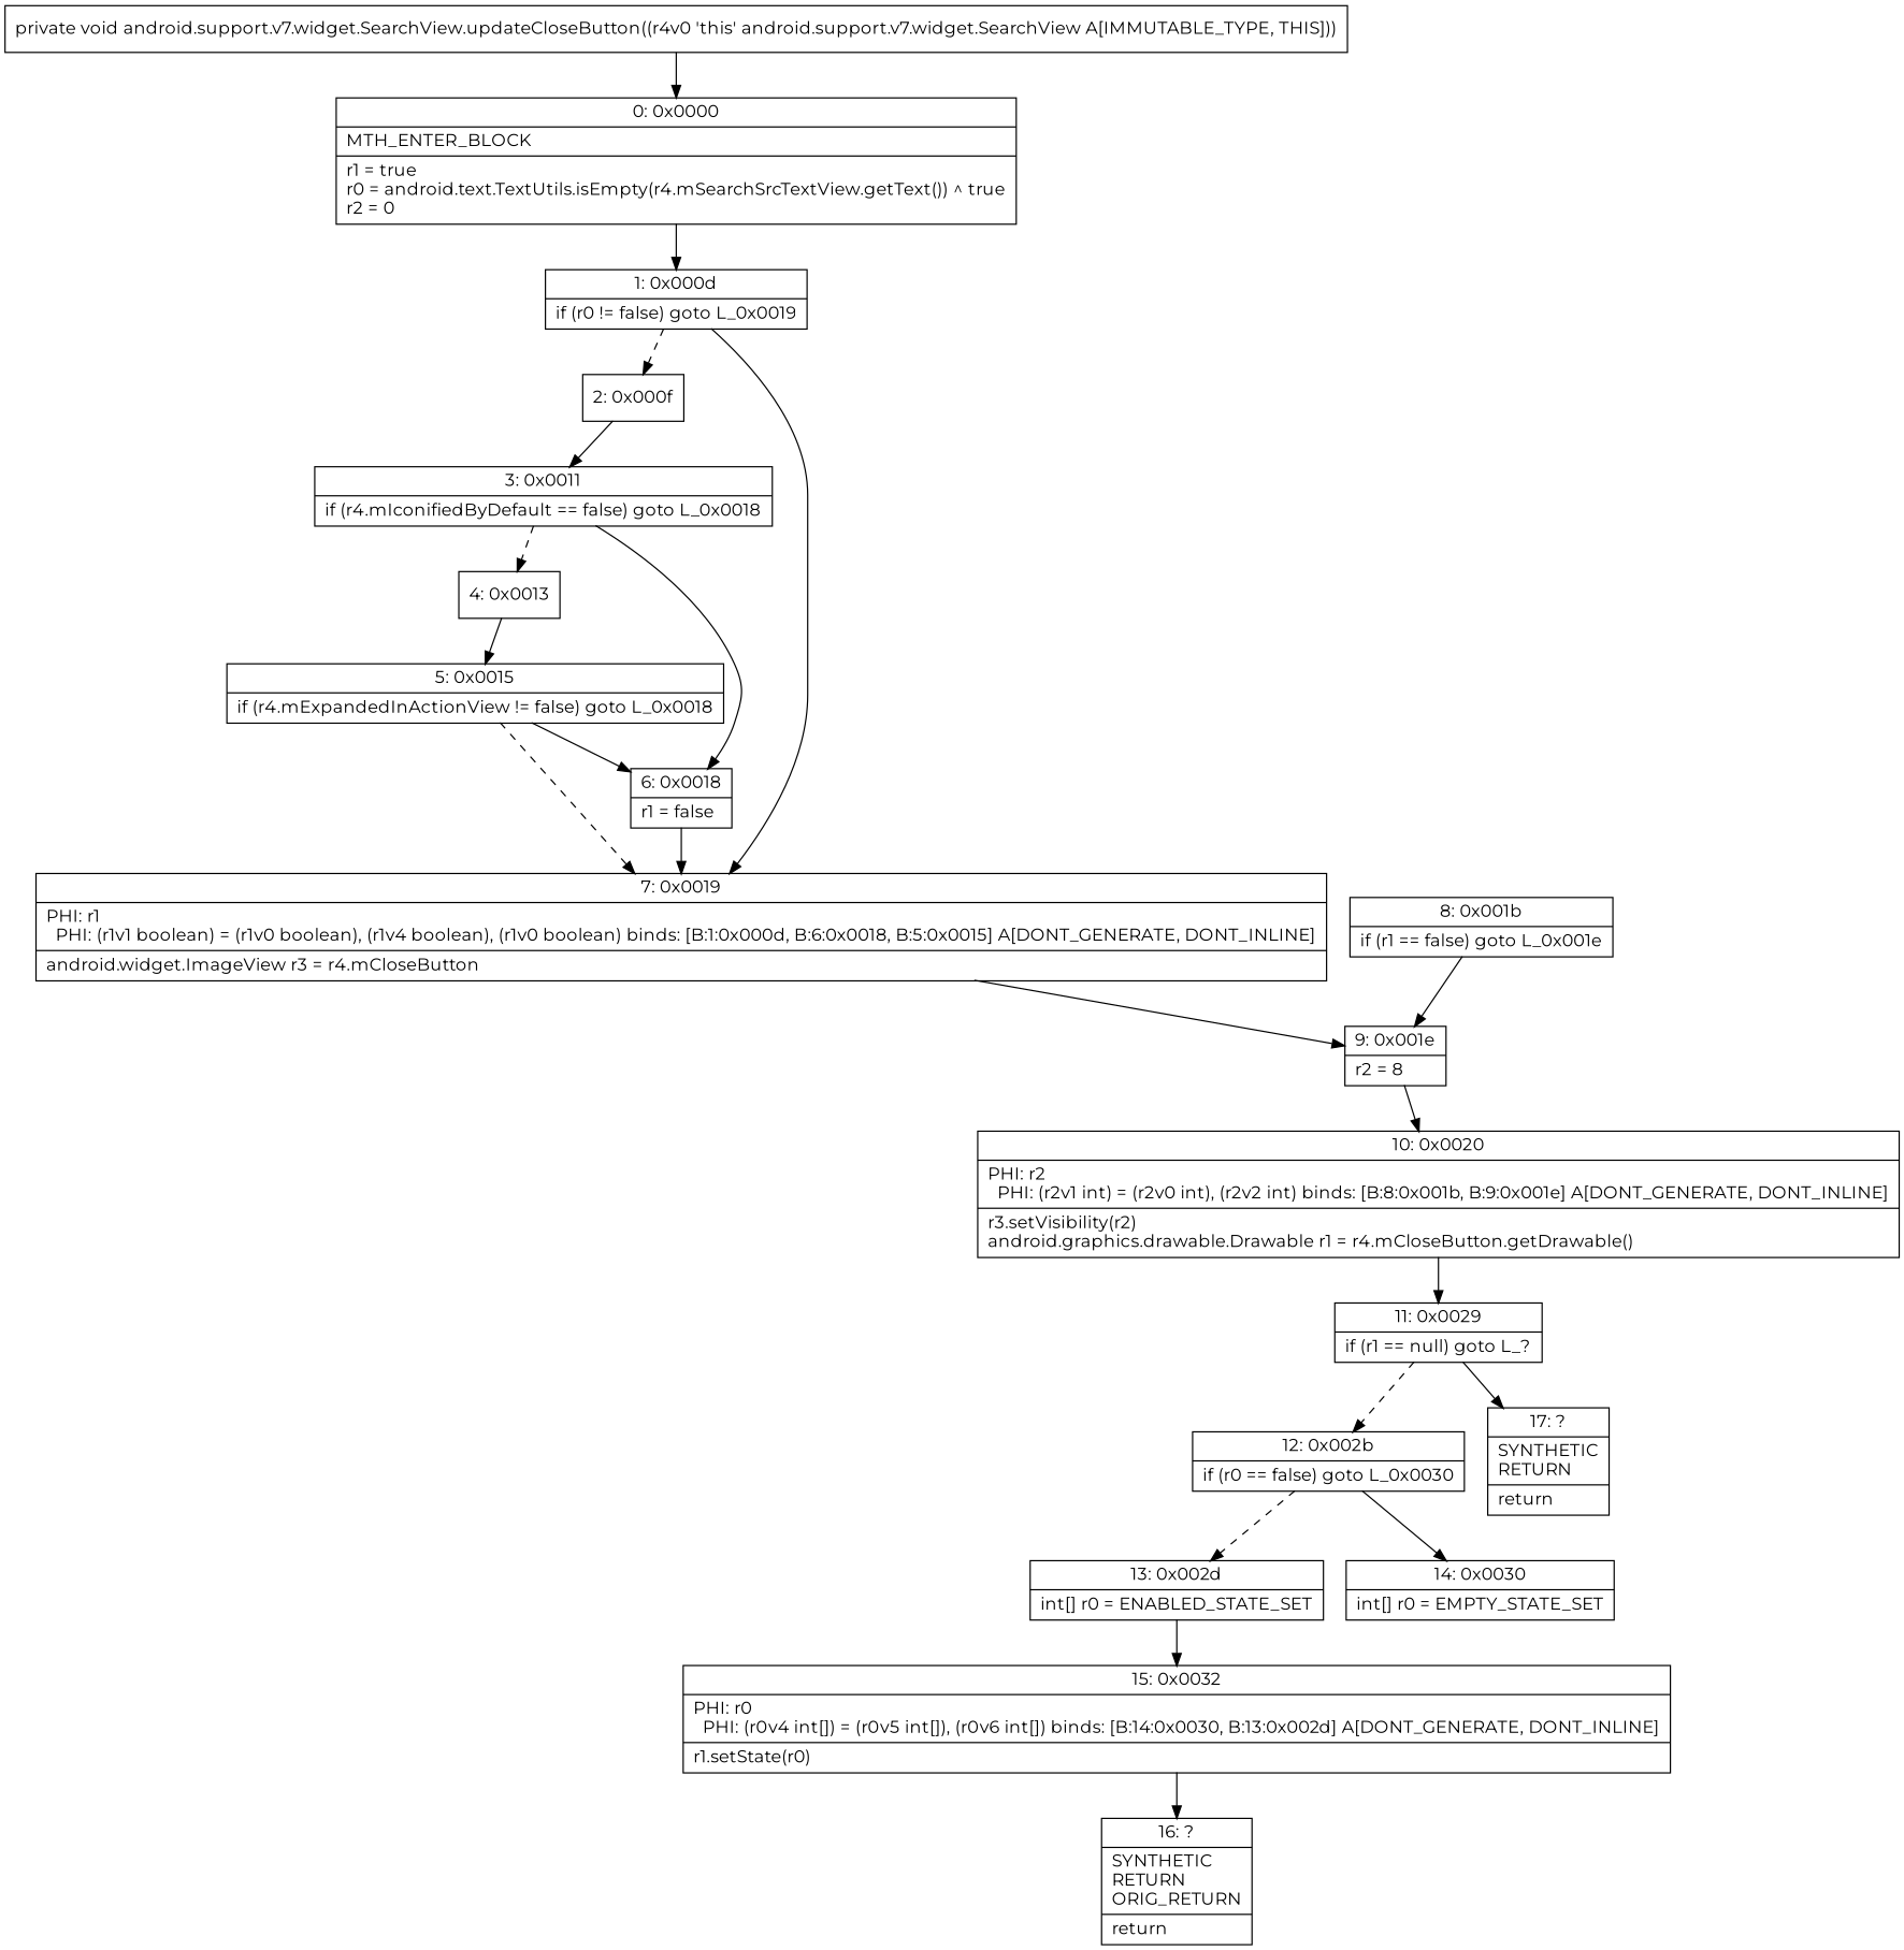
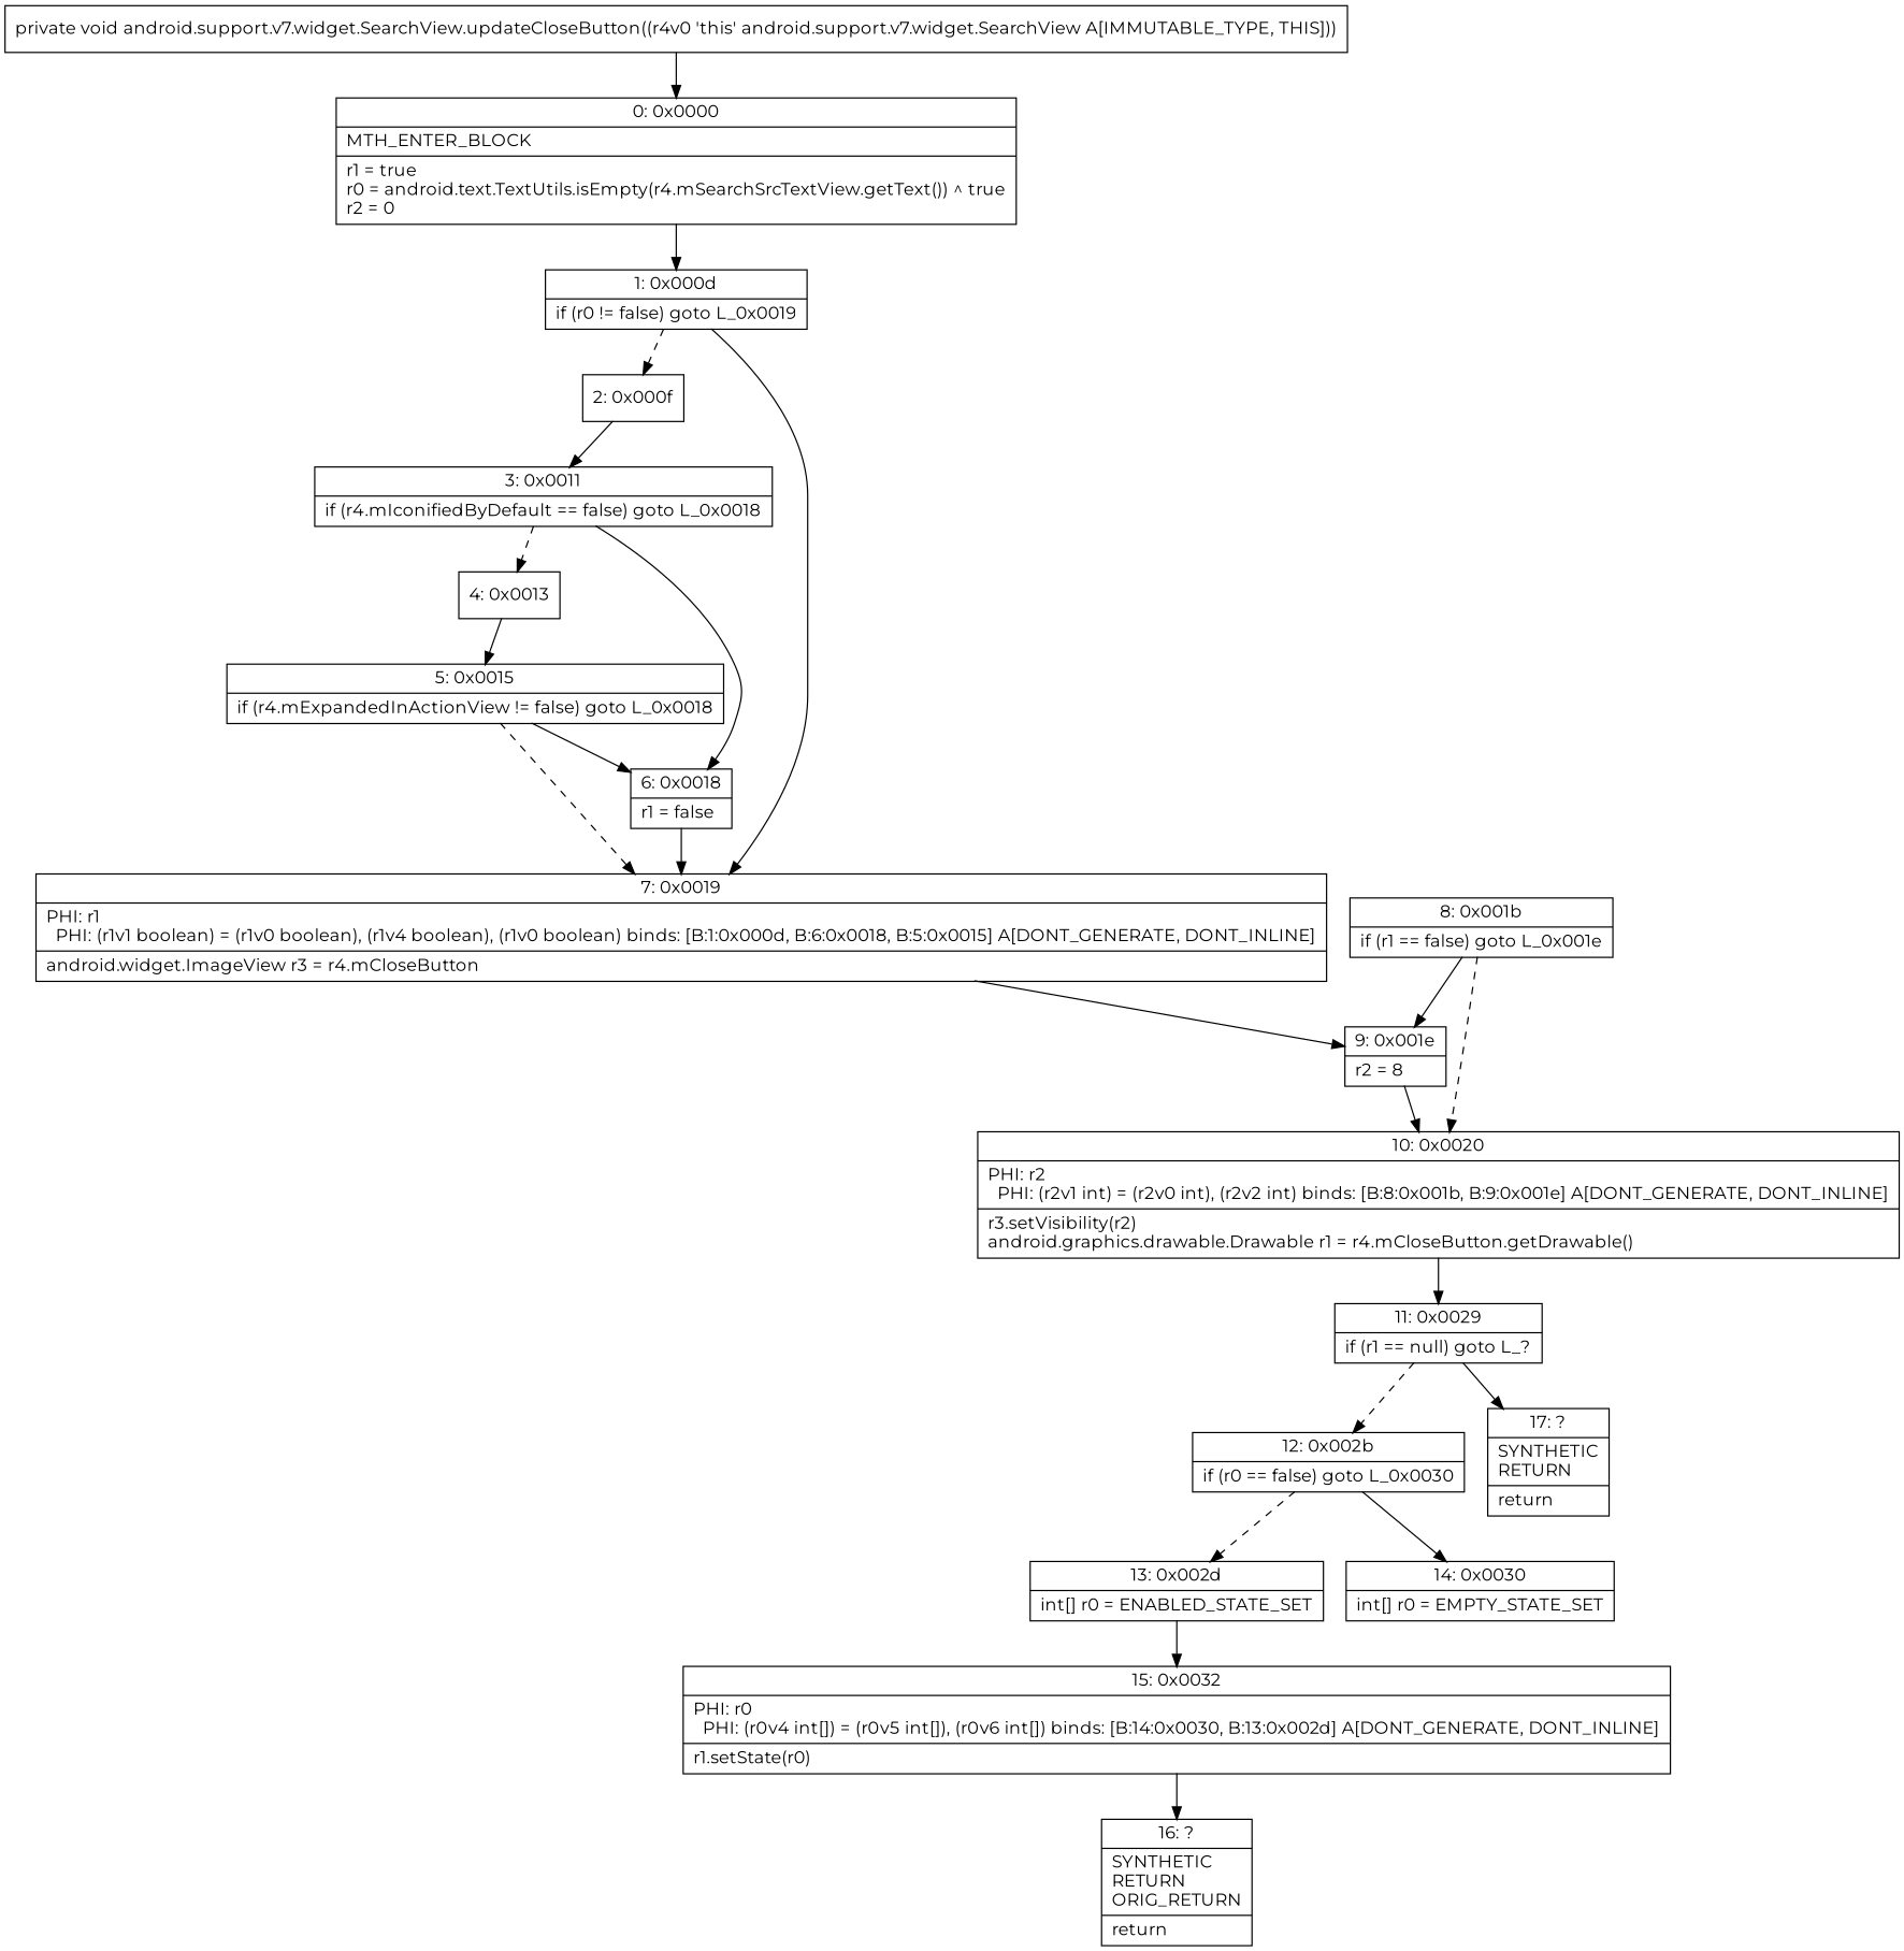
  digraph {
    fontname=Montserrat
    node [fontname=Montserrat shape=record]
    edge [fontname=Montserrat]
    n1 [label="{0\:\ 0x0000|MTH_ENTER_BLOCK\l|r1 = true\lr0 = android.text.TextUtils.isEmpty(r4.mSearchSrcTextView.getText()) ^ true\lr2 = 0\l}"]
    n2 [label="{1\:\ 0x000d|if (r0 != false) goto L_0x0019\l}"]
    n3 [label="{2\:\ 0x000f}"]
    n4 [label="{7\:\ 0x0019|PHI: r1 \l  PHI: (r1v1 boolean) = (r1v0 boolean), (r1v4 boolean), (r1v0 boolean) binds: [B:1:0x000d, B:6:0x0018, B:5:0x0015] A[DONT_GENERATE, DONT_INLINE]\l|android.widget.ImageView r3 = r4.mCloseButton\l}"]
    n5 [label="{3\:\ 0x0011|if (r4.mIconifiedByDefault == false) goto L_0x0018\l}"]
    n6 [label="{9\:\ 0x001e|r2 = 8\l}"]
    n7 [label="{4\:\ 0x0013}"]
    n8 [label="{6\:\ 0x0018|r1 = false\l}"]
    n9 [label="{5\:\ 0x0015|if (r4.mExpandedInActionView != false) goto L_0x0018\l}"]
    n10 [label="{8\:\ 0x001b|if (r1 == false) goto L_0x001e\l}"]
    n11 [label="{10\:\ 0x0020|PHI: r2 \l  PHI: (r2v1 int) = (r2v0 int), (r2v2 int) binds: [B:8:0x001b, B:9:0x001e] A[DONT_GENERATE, DONT_INLINE]\l|r3.setVisibility(r2)\landroid.graphics.drawable.Drawable r1 = r4.mCloseButton.getDrawable()\l}"]
    n12 [label="{11\:\ 0x0029|if (r1 == null) goto L_?\l}"]
    n13 [label="{12\:\ 0x002b|if (r0 == false) goto L_0x0030\l}"]
    n14 [label="{17\:\ ?|SYNTHETIC\lRETURN\l|return\l}"]
    n15 [label="{13\:\ 0x002d|int[] r0 = ENABLED_STATE_SET\l}"]
    n16 [label="{14\:\ 0x0030|int[] r0 = EMPTY_STATE_SET\l}"]
    n17 [label="{15\:\ 0x0032|PHI: r0 \l  PHI: (r0v4 int[]) = (r0v5 int[]), (r0v6 int[]) binds: [B:14:0x0030, B:13:0x002d] A[DONT_GENERATE, DONT_INLINE]\l|r1.setState(r0)\l}"]
    n18 [label="{16\:\ ?|SYNTHETIC\lRETURN\lORIG_RETURN\l|return\l}"]
    n19 [label="{private void android.support.v7.widget.SearchView.updateCloseButton((r4v0 'this' android.support.v7.widget.SearchView A[IMMUTABLE_TYPE, THIS])) }"]
    n1 -> n2
    n2 -> n3 [style=dashed]
    n2 -> n4
    n3 -> n5
    n4 -> n6
    n5 -> n7 [style=dashed]
    n5 -> n8
    n6 -> n11
    n7 -> n9
    n8 -> n4
    n9 -> n4 [style=dashed]
    n9 -> n8
    n10 -> n6
+   n10 -> n11 [style=dashed]
    n11 -> n12
    n12 -> n13 [style=dashed]
    n12 -> n14
    n13 -> n15 [style=dashed]
    n13 -> n16
    n15 -> n17
    n17 -> n18
    n19 -> n1
  }
